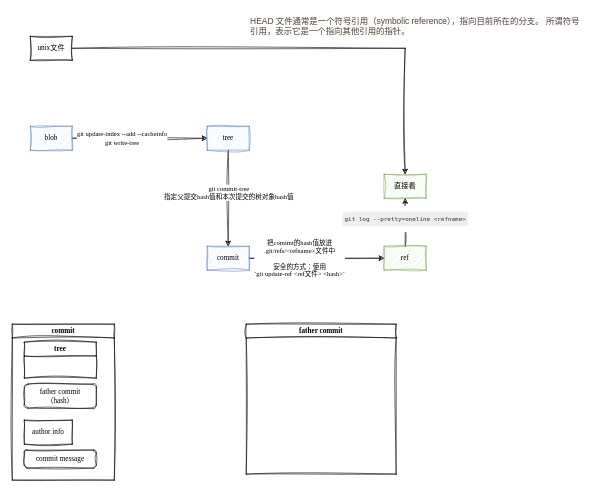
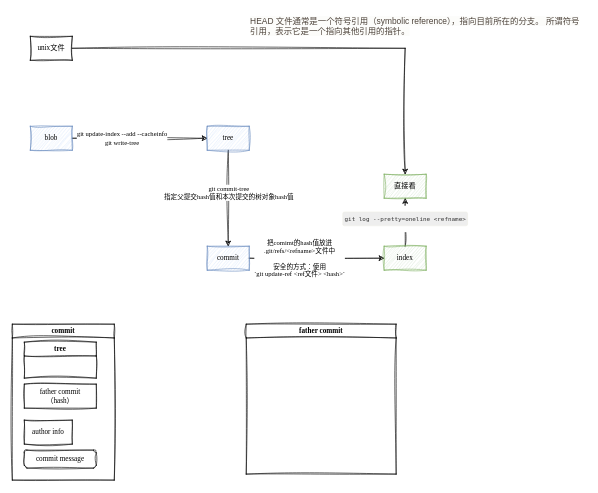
  <mxCell id="0" />
  <mxCell id="1" parent="0" />
  <mxCell id="2" value="" style="edgeStyle=orthogonalEdgeStyle;rounded=0;sketch=1;hachureGap=4;jiggle=2;curveFitting=1;orthogonalLoop=1;jettySize=auto;html=1;fontFamily=Architects Daughter;fontSource=https%3A%2F%2Ffonts.googleapis.com%2Fcss%3Ffamily%3DArchitects%2BDaughter;" edge="1" parent="1" source="3" target="16"><mxGeometry relative="1" as="geometry" /></mxCell>
  <mxCell id="3" value="unix文件" style="rounded=0;whiteSpace=wrap;html=1;sketch=1;hachureGap=4;jiggle=2;curveFitting=1;fontFamily=Architects Daughter;fontSource=https%3A%2F%2Ffonts.googleapis.com%2Fcss%3Ffamily%3DArchitects%2BDaughter;" vertex="1" parent="1"><mxGeometry x="50" y="60" width="70" height="40" as="geometry" /></mxCell>
  <mxCell id="4" value="" style="edgeStyle=orthogonalEdgeStyle;rounded=0;sketch=1;hachureGap=4;jiggle=2;curveFitting=1;orthogonalLoop=1;jettySize=auto;html=1;fontFamily=Architects Daughter;fontSource=https%3A%2F%2Ffonts.googleapis.com%2Fcss%3Ffamily%3DArchitects%2BDaughter;" edge="1" parent="1" source="6" target="9"><mxGeometry relative="1" as="geometry" /></mxCell>
  <mxCell id="5" value="&lt;div&gt;git update-index --add --cacheinfo&lt;/div&gt;git write-tree" style="edgeLabel;html=1;align=center;verticalAlign=middle;resizable=0;points=[];sketch=1;hachureGap=4;jiggle=2;curveFitting=1;fontFamily=Architects Daughter;fontSource=https%3A%2F%2Ffonts.googleapis.com%2Fcss%3Ffamily%3DArchitects%2BDaughter;" vertex="1" connectable="0" parent="4"><mxGeometry x="-0.268" y="1" relative="1" as="geometry"><mxPoint as="offset" /></mxGeometry></mxCell>
  <mxCell id="6" value="blob" style="rounded=0;whiteSpace=wrap;html=1;sketch=1;hachureGap=4;jiggle=2;curveFitting=1;fontFamily=Architects Daughter;fontSource=https%3A%2F%2Ffonts.googleapis.com%2Fcss%3Ffamily%3DArchitects%2BDaughter;fillColor=#dae8fc;strokeColor=#6c8ebf;" vertex="1" parent="1"><mxGeometry x="50" y="210" width="70" height="40" as="geometry" /></mxCell>
  <mxCell id="7" value="" style="edgeStyle=orthogonalEdgeStyle;rounded=0;sketch=1;hachureGap=4;jiggle=2;curveFitting=1;orthogonalLoop=1;jettySize=auto;html=1;fontFamily=Architects Daughter;fontSource=https%3A%2F%2Ffonts.googleapis.com%2Fcss%3Ffamily%3DArchitects%2BDaughter;" edge="1" parent="1" source="9" target="12"><mxGeometry relative="1" as="geometry" /></mxCell>
  <mxCell id="8" value="git commit-tree&lt;div&gt;指定父提交hash值和本次提交的树对象hash值&lt;/div&gt;" style="edgeLabel;html=1;align=center;verticalAlign=middle;resizable=0;points=[];sketch=1;hachureGap=4;jiggle=2;curveFitting=1;fontFamily=Architects Daughter;fontSource=https%3A%2F%2Ffonts.googleapis.com%2Fcss%3Ffamily%3DArchitects%2BDaughter;" vertex="1" connectable="0" parent="7"><mxGeometry x="-0.129" relative="1" as="geometry"><mxPoint as="offset" /></mxGeometry></mxCell>
  <mxCell id="9" value="tree" style="rounded=0;whiteSpace=wrap;html=1;sketch=1;hachureGap=4;jiggle=2;curveFitting=1;fontFamily=Architects Daughter;fontSource=https%3A%2F%2Ffonts.googleapis.com%2Fcss%3Ffamily%3DArchitects%2BDaughter;fillColor=#dae8fc;strokeColor=#6c8ebf;" vertex="1" parent="1"><mxGeometry x="345" y="210" width="70" height="40" as="geometry" /></mxCell>
  <mxCell id="10" value="" style="edgeStyle=orthogonalEdgeStyle;rounded=0;sketch=1;hachureGap=4;jiggle=2;curveFitting=1;orthogonalLoop=1;jettySize=auto;html=1;fontFamily=Architects Daughter;fontSource=https%3A%2F%2Ffonts.googleapis.com%2Fcss%3Ffamily%3DArchitects%2BDaughter;" edge="1" parent="1" source="12" target="15"><mxGeometry relative="1" as="geometry" /></mxCell>
  <mxCell id="11" value="把comimt的hash值放进&lt;div&gt;.git/refs/&amp;lt;refname&amp;gt;文件中&lt;/div&gt;&lt;div&gt;&lt;br&gt;&lt;/div&gt;&lt;div&gt;安全的方式：使用&lt;/div&gt;&lt;div&gt;`git update-ref &amp;lt;ref文件&amp;gt; &amp;lt;hash&amp;gt;`&lt;/div&gt;" style="edgeLabel;html=1;align=center;verticalAlign=middle;resizable=0;points=[];sketch=1;hachureGap=4;jiggle=2;curveFitting=1;fontFamily=Architects Daughter;fontSource=https%3A%2F%2Ffonts.googleapis.com%2Fcss%3Ffamily%3DArchitects%2BDaughter;" vertex="1" connectable="0" parent="10"><mxGeometry x="-0.266" relative="1" as="geometry"><mxPoint as="offset" /></mxGeometry></mxCell>
  <mxCell id="12" value="commit" style="rounded=0;whiteSpace=wrap;html=1;sketch=1;hachureGap=4;jiggle=2;curveFitting=1;fontFamily=Architects Daughter;fontSource=https%3A%2F%2Ffonts.googleapis.com%2Fcss%3Ffamily%3DArchitects%2BDaughter;fillColor=#dae8fc;strokeColor=#6c8ebf;" vertex="1" parent="1"><mxGeometry x="345" y="410" width="70" height="40" as="geometry" /></mxCell>
  <mxCell id="13" value="" style="edgeStyle=orthogonalEdgeStyle;rounded=0;sketch=1;hachureGap=4;jiggle=2;curveFitting=1;orthogonalLoop=1;jettySize=auto;html=1;fontFamily=Architects Daughter;fontSource=https%3A%2F%2Ffonts.googleapis.com%2Fcss%3Ffamily%3DArchitects%2BDaughter;" edge="1" parent="1" source="15" target="16"><mxGeometry relative="1" as="geometry" /></mxCell>
  <mxCell id="14" value="&lt;pre style=&quot;overflow: auto; font-size: 0.9em; background: rgb(238, 238, 238); border: 1px solid rgb(239, 238, 230); border-radius: 3px; color: rgb(51, 51, 51); font-variant-ligatures: none; line-height: 15.12px; margin-top: 10px; margin-bottom: 10px; padding: 2px; box-sizing: border-box; text-align: start;&quot; class=&quot;highlight&quot;&gt;&lt;code style=&quot;font-size: 1em; border-radius: 3px; display: inline; padding: 0px; margin-bottom: 1em; overflow: auto; line-height: 18px; background-image: initial; background-position: initial; background-size: initial; background-repeat: initial; background-attachment: initial; background-origin: initial; background-clip: initial; border: 0px; box-sizing: border-box;&quot; data-lang=&quot;console&quot; class=&quot;language-console&quot;&gt;git log --pretty=oneline &amp;lt;refname&amp;gt;&lt;/code&gt;&lt;/pre&gt;" style="edgeLabel;html=1;align=center;verticalAlign=middle;resizable=0;points=[];sketch=1;hachureGap=4;jiggle=2;curveFitting=1;fontFamily=Architects Daughter;fontSource=https%3A%2F%2Ffonts.googleapis.com%2Fcss%3Ffamily%3DArchitects%2BDaughter;" vertex="1" connectable="0" parent="13"><mxGeometry x="0.164" y="1" relative="1" as="geometry"><mxPoint as="offset" /></mxGeometry></mxCell>
- <mxCell id="15" value="ref" style="rounded=0;whiteSpace=wrap;html=1;sketch=1;hachureGap=4;jiggle=2;curveFitting=1;fontFamily=Architects Daughter;fontSource=https%3A%2F%2Ffonts.googleapis.com%2Fcss%3Ffamily%3DArchitects%2BDaughter;fillColor=#d5e8d4;strokeColor=#82b366;" vertex="1" parent="1"><mxGeometry x="640" y="410" width="70" height="40" as="geometry" /></mxCell>
+ <mxCell id="15" value="index" style="rounded=0;whiteSpace=wrap;html=1;sketch=1;hachureGap=4;jiggle=2;curveFitting=1;fontFamily=Architects Daughter;fontSource=https%3A%2F%2Ffonts.googleapis.com%2Fcss%3Ffamily%3DArchitects%2BDaughter;fillColor=#d5e8d4;strokeColor=#82b366;" vertex="1" parent="1"><mxGeometry x="640" y="410" width="70" height="40" as="geometry" /></mxCell>
  <mxCell id="16" value="直接看" style="rounded=0;whiteSpace=wrap;html=1;sketch=1;hachureGap=4;jiggle=2;curveFitting=1;fontFamily=Architects Daughter;fontSource=https%3A%2F%2Ffonts.googleapis.com%2Fcss%3Ffamily%3DArchitects%2BDaughter;fillColor=#d5e8d4;strokeColor=#82b366;" vertex="1" parent="1"><mxGeometry x="640" y="290" width="70" height="40" as="geometry" /></mxCell>
  <mxCell id="17" value="&lt;span style=&quot;color: rgb(78, 68, 60); font-family: sans-serif; font-size: 14px; font-style: normal; font-variant-ligatures: normal; font-variant-caps: normal; font-weight: 400; letter-spacing: normal; orphans: 2; text-align: start; text-indent: 0px; text-transform: none; widows: 2; word-spacing: 0px; -webkit-text-stroke-width: 0px; white-space: normal; background-color: rgb(252, 252, 250); text-decoration-thickness: initial; text-decoration-style: initial; text-decoration-color: initial; display: inline !important; float: none;&quot;&gt;HEAD 文件通常是一个符号引用（symbolic reference），指向目前所在的分支。 所谓符号引用，表示它是一个指向其他引用的指针。&lt;/span&gt;" style="text;whiteSpace=wrap;html=1;fontFamily=Architects Daughter;fontSource=https%3A%2F%2Ffonts.googleapis.com%2Fcss%3Ffamily%3DArchitects%2BDaughter;" vertex="1" parent="1"><mxGeometry x="415" y="20" width="560" height="60" as="geometry" /></mxCell>
  <mxCell id="18" value="commit" style="swimlane;whiteSpace=wrap;html=1;sketch=1;hachureGap=4;jiggle=2;curveFitting=1;fontFamily=Architects Daughter;fontSource=https%3A%2F%2Ffonts.googleapis.com%2Fcss%3Ffamily%3DArchitects%2BDaughter;" vertex="1" parent="1"><mxGeometry x="20" y="540" width="170" height="260" as="geometry"><mxRectangle x="100" y="-390" width="140" height="30" as="alternateBounds" /></mxGeometry></mxCell>
  <mxCell id="19" value="tree" style="swimlane;whiteSpace=wrap;html=1;sketch=1;hachureGap=4;jiggle=2;curveFitting=1;fontFamily=Architects Daughter;fontSource=https%3A%2F%2Ffonts.googleapis.com%2Fcss%3Ffamily%3DArchitects%2BDaughter;" vertex="1" parent="18"><mxGeometry x="20" y="30" width="120" height="60" as="geometry" /></mxCell>
- <mxCell id="20" value="father commit&lt;div&gt;（hash）&lt;/div&gt;" style="whiteSpace=wrap;html=1;sketch=1;hachureGap=4;jiggle=2;curveFitting=1;fontFamily=Architects Daughter;fontSource=https%3A%2F%2Ffonts.googleapis.com%2Fcss%3Ffamily%3DArchitects%2BDaughter;rounded=1;" vertex="1" parent="18"><mxGeometry x="20" y="100" width="120" height="40" as="geometry" /></mxCell>
+ <mxCell id="20" value="father commit&lt;div&gt;（hash）&lt;/div&gt;" style="rounded=0;whiteSpace=wrap;html=1;sketch=1;hachureGap=4;jiggle=2;curveFitting=1;fontFamily=Architects Daughter;fontSource=https%3A%2F%2Ffonts.googleapis.com%2Fcss%3Ffamily%3DArchitects%2BDaughter;" vertex="1" parent="18"><mxGeometry x="20" y="100" width="120" height="40" as="geometry" /></mxCell>
  <mxCell id="21" value="author info" style="rounded=0;whiteSpace=wrap;html=1;sketch=1;hachureGap=4;jiggle=2;curveFitting=1;fontFamily=Architects Daughter;fontSource=https%3A%2F%2Ffonts.googleapis.com%2Fcss%3Ffamily%3DArchitects%2BDaughter;" vertex="1" parent="18"><mxGeometry x="20" y="160" width="80" height="40" as="geometry" /></mxCell>
  <mxCell id="22" value="commit message" style="whiteSpace=wrap;html=1;sketch=1;hachureGap=4;jiggle=2;curveFitting=1;fontFamily=Architects Daughter;fontSource=https%3A%2F%2Ffonts.googleapis.com%2Fcss%3Ffamily%3DArchitects%2BDaughter;rounded=1;" vertex="1" parent="18"><mxGeometry x="20" y="210" width="120" height="30" as="geometry" /></mxCell>
  <mxCell id="23" value="father commit" style="swimlane;whiteSpace=wrap;html=1;sketch=1;hachureGap=4;jiggle=2;curveFitting=1;fontFamily=Architects Daughter;fontSource=https%3A%2F%2Ffonts.googleapis.com%2Fcss%3Ffamily%3DArchitects%2BDaughter;" vertex="1" parent="1"><mxGeometry x="410" y="540" width="250" height="250" as="geometry" /></mxCell>
